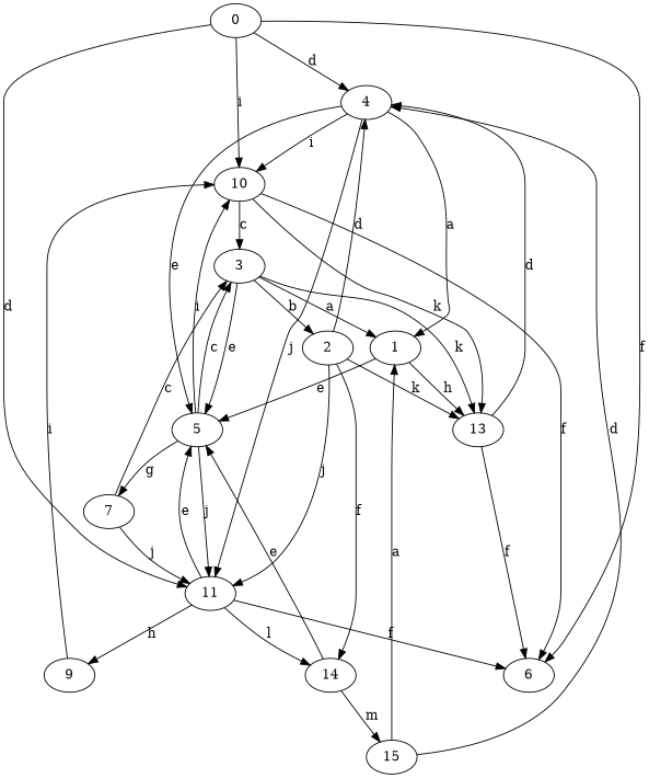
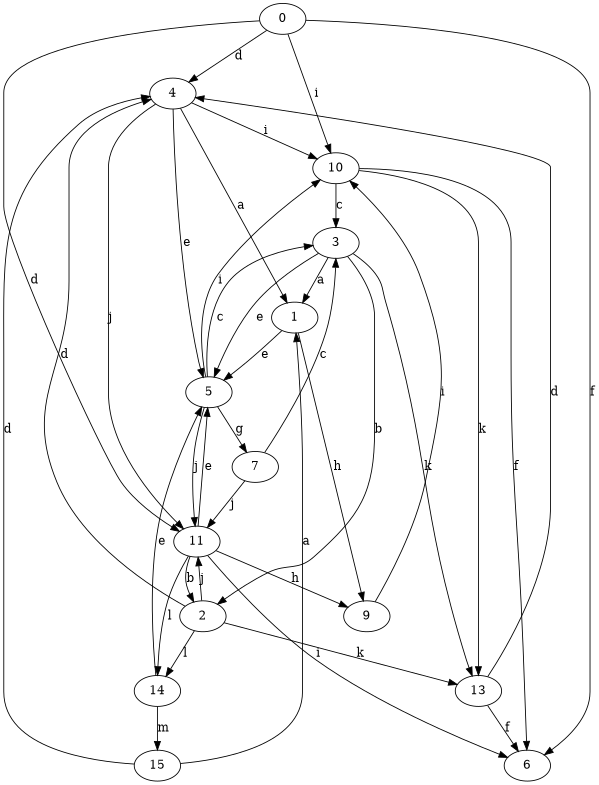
  strict digraph {
    0
    4
    6
    10
    11
    1
    5
    13
    3
    9
    2
    14
    7
    15
    0 -> 4 [label=d]
    0 -> 6 [label=f]
    0 -> 10 [label=i]
    0 -> 11 [label=d]
    4 -> 10 [label=i]
    4 -> 11 [label=j]
    4 -> 1 [label=a]
    4 -> 5 [label=e]
    10 -> 6 [label=f]
    10 -> 13 [label=k]
    10 -> 3 [label=c]
-   11 -> 6 [label=f]
+   11 -> 6 [label=i]
    11 -> 5 [label=e]
    11 -> 9 [label=h]
+   11 -> 2 [label=b]
    11 -> 14 [label=l]
    1 -> 5 [label=e]
-   1 -> 13 [label=h]
+   1 -> 9 [label=h]
    5 -> 10 [label=i]
    5 -> 11 [label=j]
    5 -> 3 [label=c]
    5 -> 7 [label=g]
    13 -> 4 [label=d]
    13 -> 6 [label=f]
    3 -> 1 [label=a]
    3 -> 5 [label=e]
    3 -> 13 [label=k]
    3 -> 2 [label=b]
    9 -> 10 [label=i]
    2 -> 4 [label=d]
    2 -> 11 [label=j]
    2 -> 13 [label=k]
-   2 -> 14 [label=f]
+   2 -> 14 [label=l]
    14 -> 5 [label=e]
    14 -> 15 [label=m]
    7 -> 11 [label=j]
    7 -> 3 [label=c]
    15 -> 4 [label=d]
    15 -> 1 [label=a]
  }
